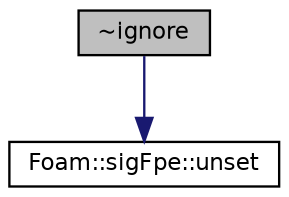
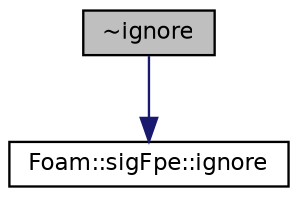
  digraph {
    rankdir=TB
    node [color=black fontname=Helvetica fontsize=10 shape=record]
    n1 [fillcolor=grey75 fontcolor=black height=0.2 label="~ignore" style=filled width=0.4]
-   n2 [height=0.2 label="Foam::sigFpe::unset" width=0.4]
+   n2 [height=0.2 label="Foam::sigFpe::ignore" width=0.4]
    n1 -> n2 [color=midnightblue fontname=Helvetica fontsize=10 labelfontname=Helvetica labelfontsize=10 style=solid]
  }
